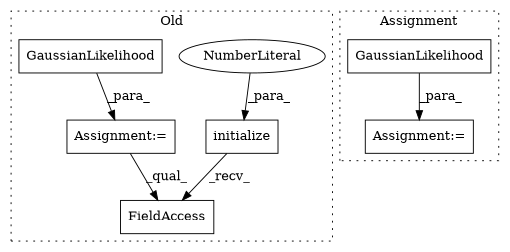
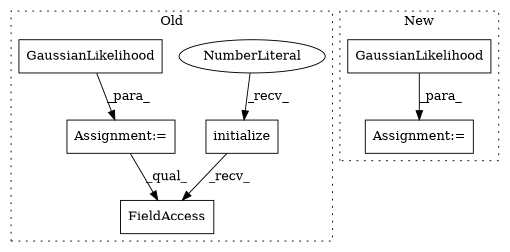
  digraph {
    node [a=32 l=1 shape=box]
    n1 [l="11,1" label=initialize s="3017,3029"]
    n2 [a=34 label=NumberLiteral s=3028 shape=ellipse]
    n3 [a=22 l=20 label=FieldAccess s=2996]
    n4 [l=20 label=GaussianLikelihood s=2793]
    n5 [a=7 label="Assignment:=" s=2792]
    n6 [l="19,1" label=GaussianLikelihood s="3001,3082"]
    n7 [a=7 label="Assignment:=" s=3428]
    subgraph cluster_1 {
      label=Old
      style=dotted
      n1
      n2
      n3
      n4
      n5
    }
    subgraph cluster_2 {
-     label=Assignment
+     label=New
      style=dotted
      n6
      n7
    }
    n1 -> n3 [label=_recv_]
-   n2 -> n1 [label=_para_]
+   n2 -> n1 [label=_recv_]
    n4 -> n5 [label=_para_]
    n5 -> n3 [label=_qual_]
    n6 -> n7 [label=_para_]
  }
